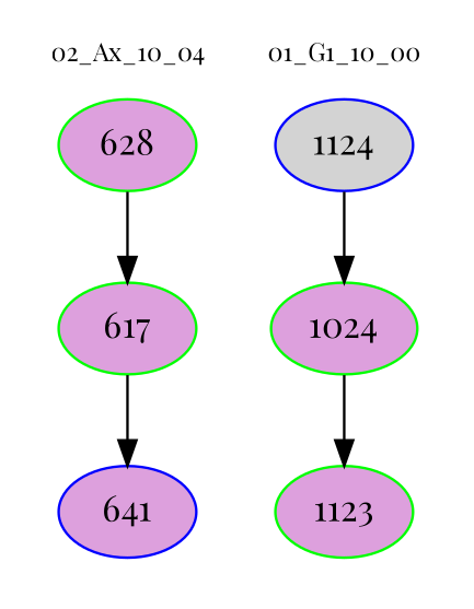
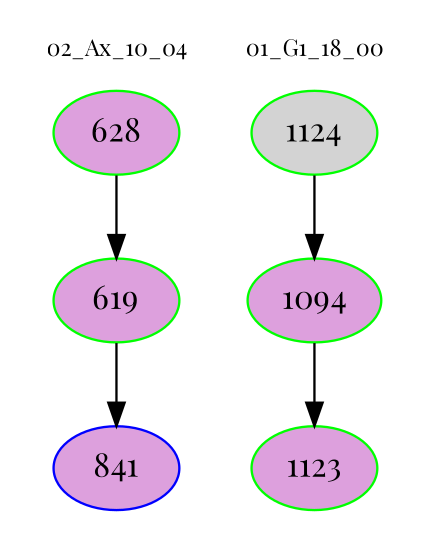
  digraph {
    fontname="Playfair Display"
    node [color=green fillcolor=plum fontname="Playfair Display" style=filled]
    edge [color=black fontname="Playfair Display"]
    n1 [label=628]
-   n2 [label=617]
-   n3 [color=blue label=641]
-   n4 [color=blue fillcolor=lightgrey label=1124]
-   n5 [label=1024]
+   n2 [label=619]
+   n3 [color=blue label=841]
+   n4 [fillcolor=lightgrey label=1124]
+   n5 [label=1094]
    n6 [label=1123]
    subgraph cluster_1 {
      color=white
      fontsize=10
      label="02_Ax_10_04"
      n1
      n2
      n3
    }
    subgraph cluster_2 {
      color=white
      fontsize=10
-     label="01_G1_10_00"
+     label="01_G1_18_00"
      n4
      n5
      n6
    }
    n1 -> n2
    n2 -> n3
    n4 -> n5
    n5 -> n6
  }
